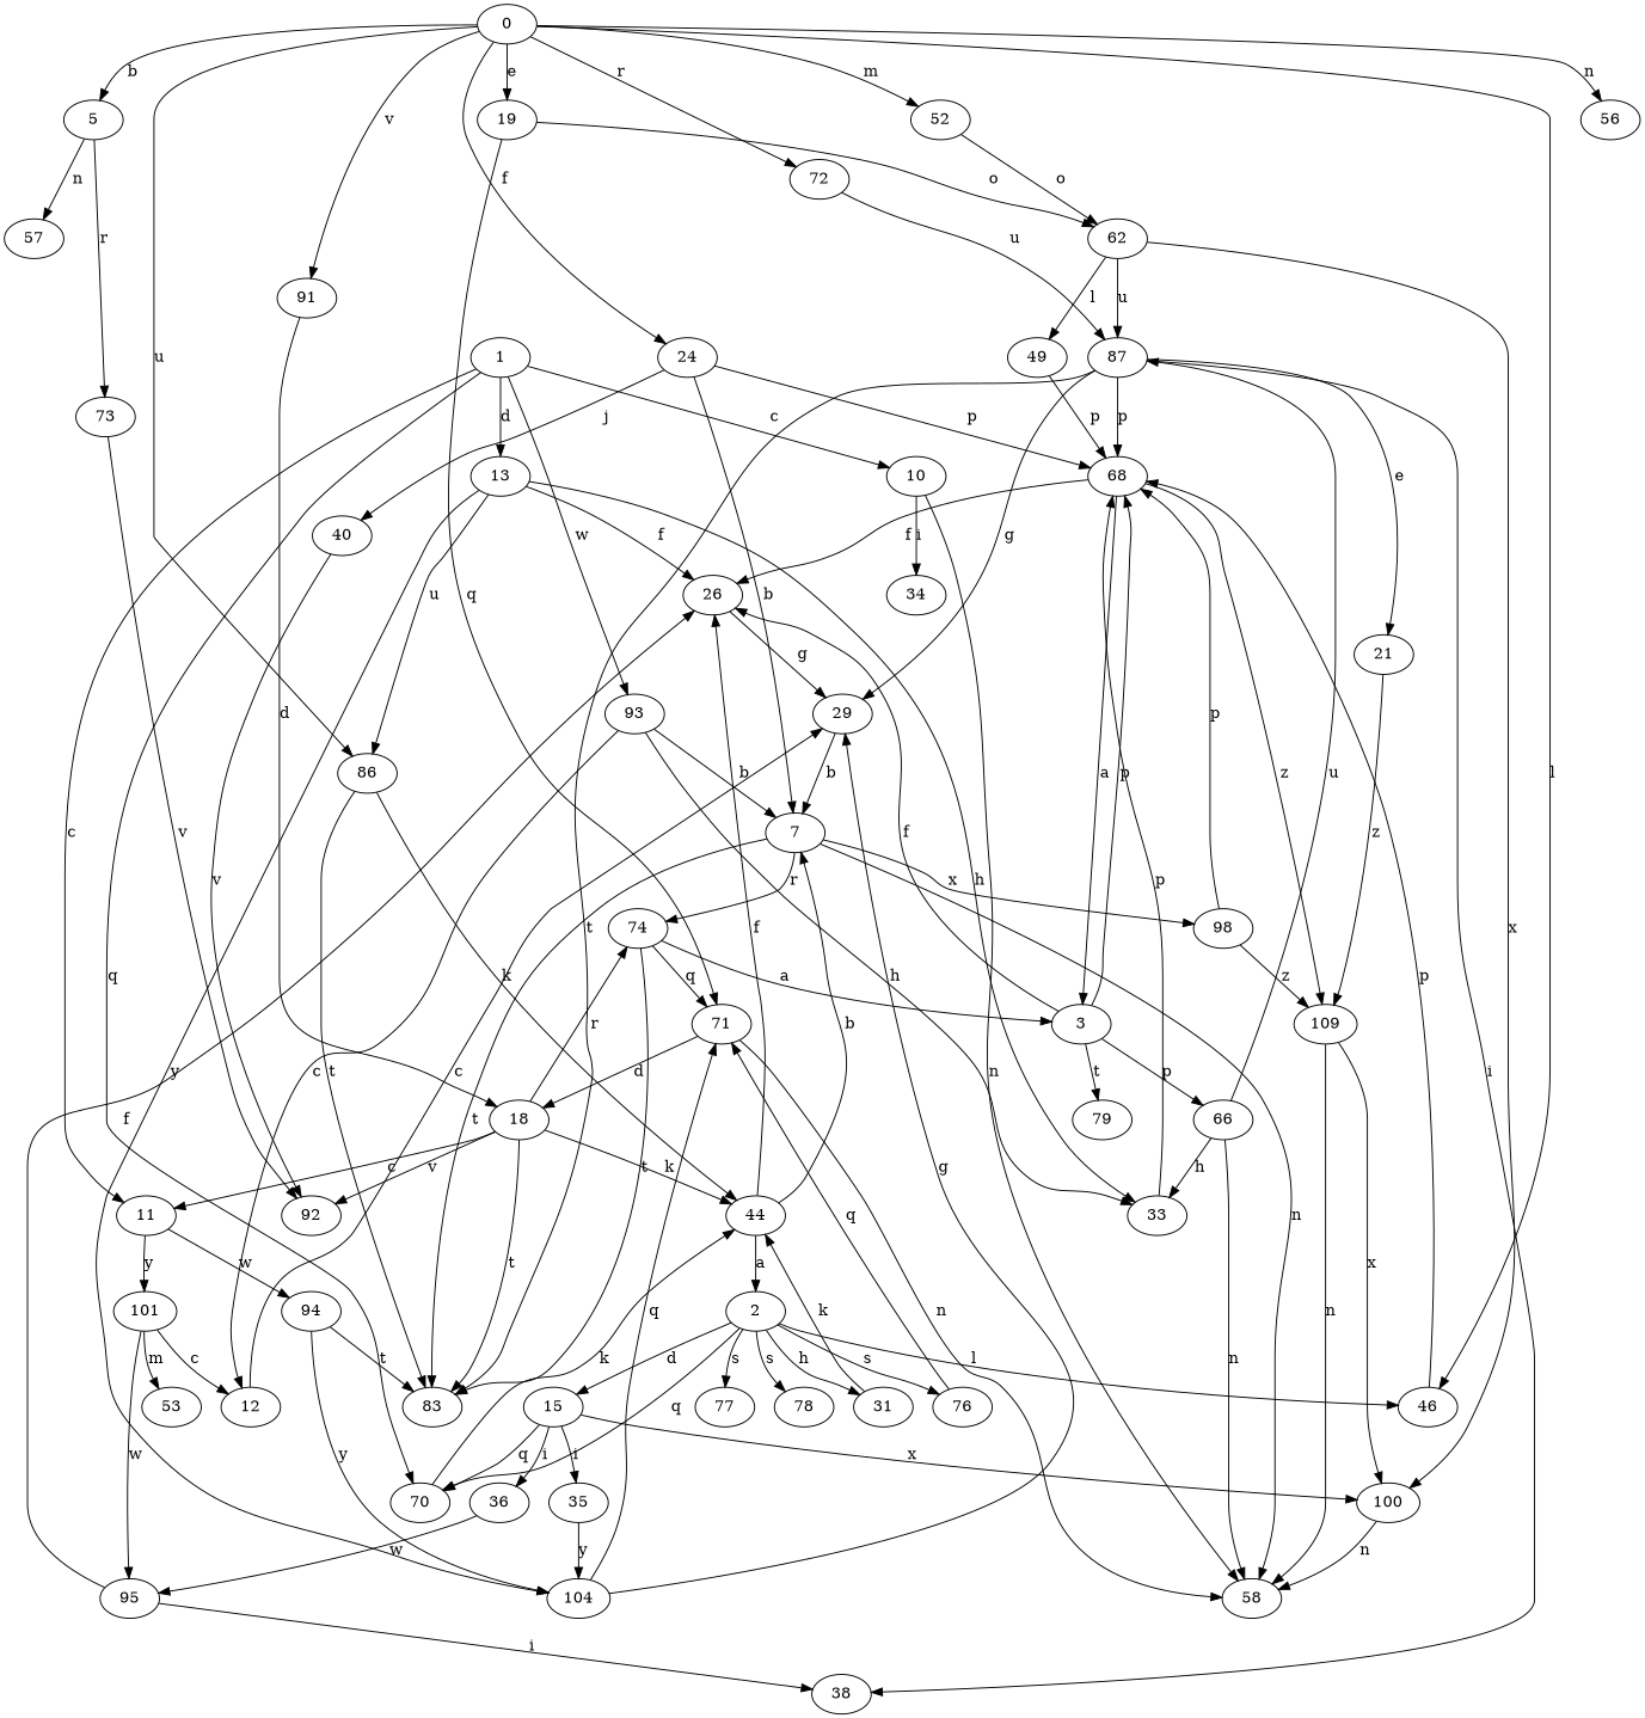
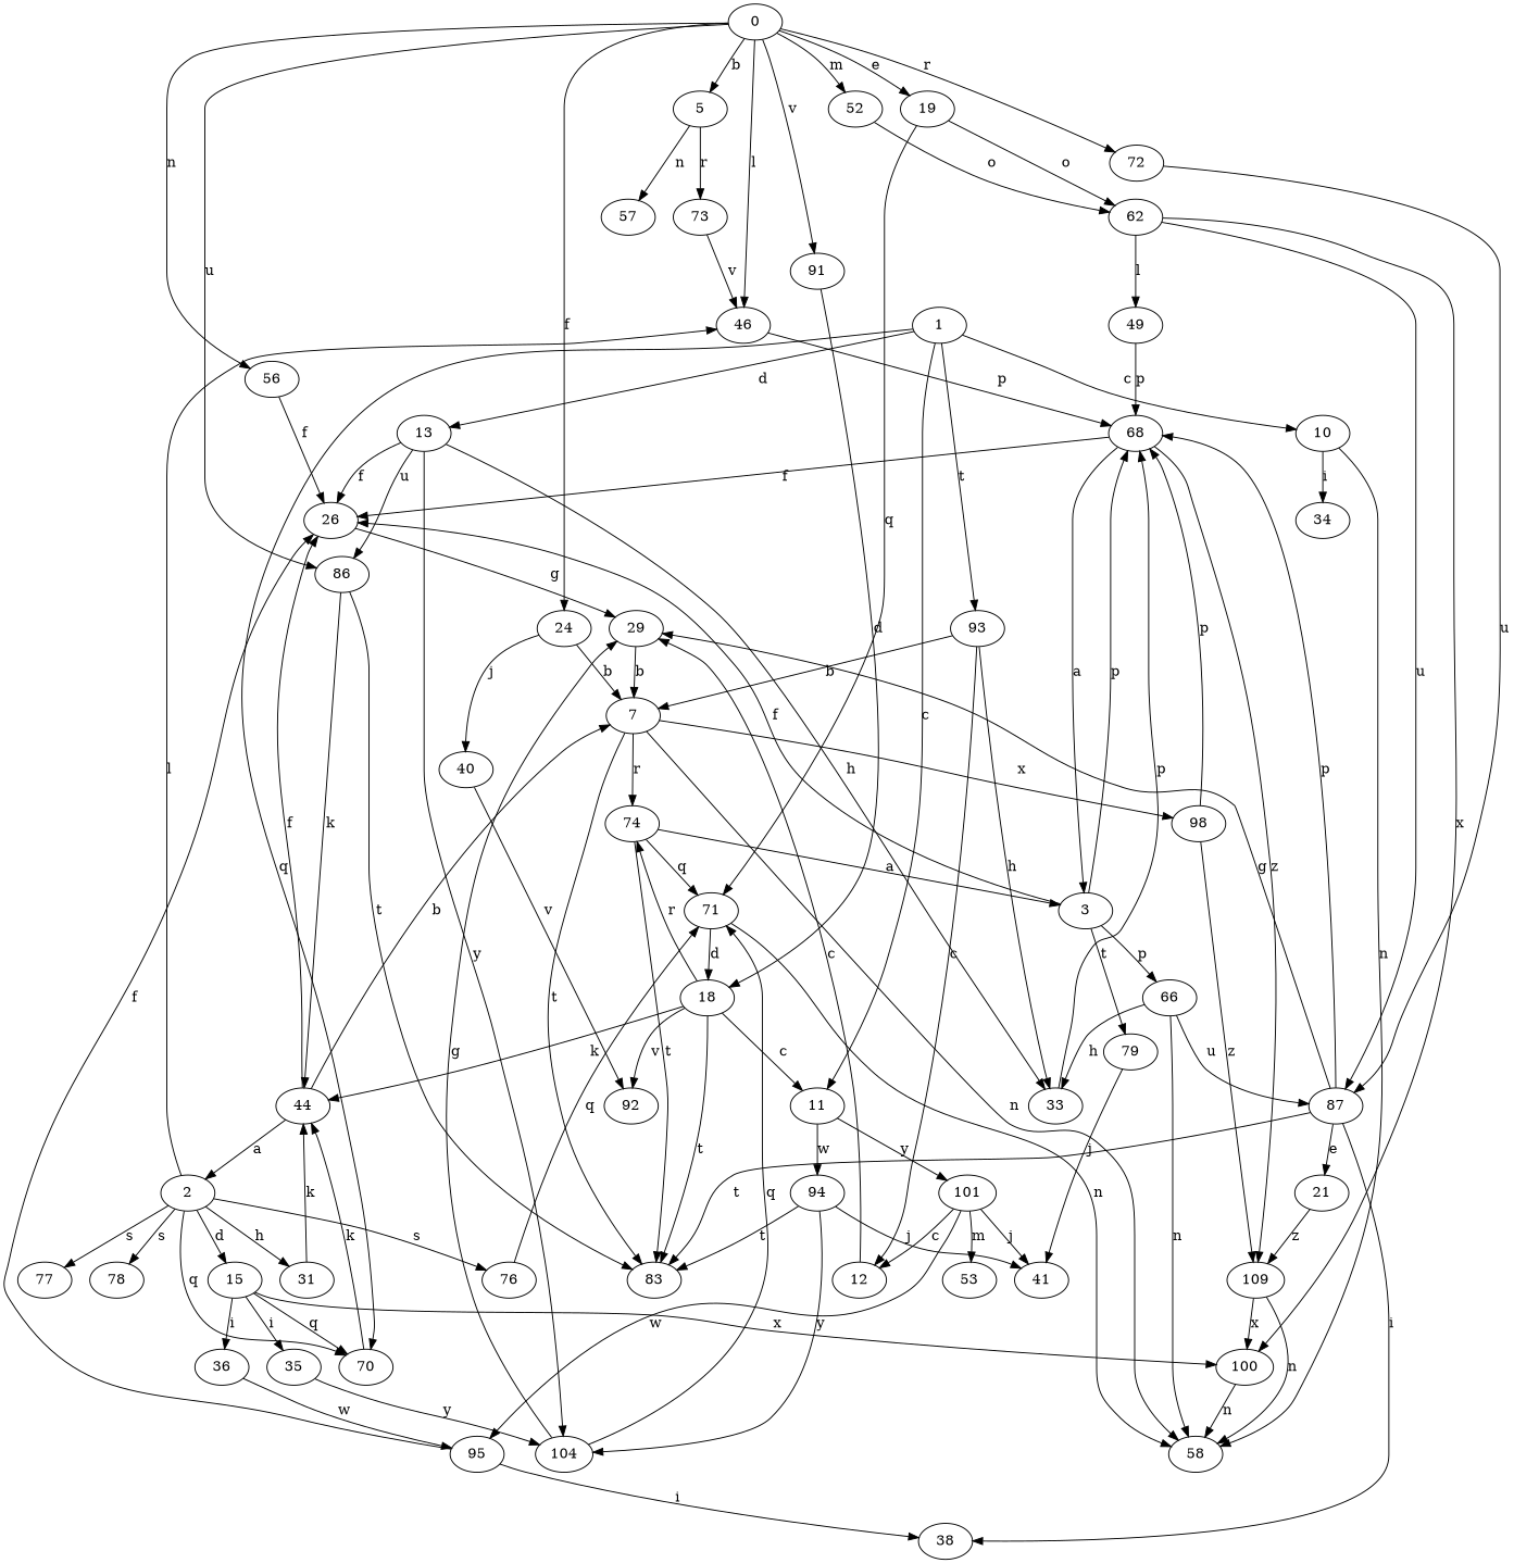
  strict digraph {
    0
    5
    19
    n4 [label=24]
    46
    52
    56
    72
    86
    91
    57
    73
    62
    71
    68
    7
    40
    26
    87
    83
    44
    18
    1
    10
    11
    13
    70
    93
    58
    34
    94
    101
    33
    104
    12
    2
    15
    31
    76
    77
    78
    35
    36
    100
    3
    66
    79
    29
    109
+   41
    92
    74
    98
    95
    53
    49
    21
    38
    0 -> 5 [label=b]
    0 -> 19 [label=e]
    0 -> n4 [label=f]
    0 -> 46 [label=l]
    0 -> 52 [label=m]
    0 -> 56 [label=n]
    0 -> 72 [label=r]
    0 -> 86 [label=u]
    0 -> 91 [label=v]
    5 -> 57 [label=n]
    5 -> 73 [label=r]
    19 -> 62 [label=o]
    19 -> 71 [label=q]
-   n4 -> 68 [label=p]
    n4 -> 7 [label=b]
    n4 -> 40 [label=j]
    46 -> 68 [label=p]
    52 -> 62 [label=o]
+   56 -> 26 [label=f]
    72 -> 87 [label=u]
    86 -> 83 [label=t]
    86 -> 44 [label=k]
    91 -> 18 [label=d]
-   73 -> 92 [label=v]
+   73 -> 46 [label=v]
    62 -> 87 [label=u]
    62 -> 100 [label=x]
    62 -> 49 [label=l]
    71 -> 18 [label=d]
    71 -> 58 [label=n]
    68 -> 26 [label=f]
    68 -> 3 [label=a]
    68 -> 109 [label=z]
    7 -> 83 [label=t]
    7 -> 58 [label=n]
    7 -> 74 [label=r]
    7 -> 98 [label=x]
    40 -> 92 [label=v]
    26 -> 29 [label=g]
    87 -> 68 [label=p]
    87 -> 83 [label=t]
    87 -> 29 [label=g]
    87 -> 21 [label=e]
    87 -> 38 [label=i]
    44 -> 7 [label=b]
    44 -> 26 [label=f]
    44 -> 2 [label=a]
    18 -> 83 [label=t]
    18 -> 44 [label=k]
    18 -> 11 [label=c]
    18 -> 92 [label=v]
    18 -> 74 [label=r]
    1 -> 10 [label=c]
    1 -> 11 [label=c]
    1 -> 13 [label=d]
    1 -> 70 [label=q]
-   1 -> 93 [label=w]
+   1 -> 93 [label=t]
    10 -> 58 [label=n]
    10 -> 34 [label=i]
    11 -> 94 [label=w]
    11 -> 101 [label=y]
    13 -> 86 [label=u]
    13 -> 26 [label=f]
    13 -> 33 [label=h]
    13 -> 104 [label=y]
    70 -> 44 [label=k]
    93 -> 7 [label=b]
    93 -> 33 [label=h]
    93 -> 12 [label=c]
    94 -> 83 [label=t]
    94 -> 104 [label=y]
+   94 -> 41 [label=j]
    101 -> 12 [label=c]
+   101 -> 41 [label=j]
    101 -> 95 [label=w]
    101 -> 53 [label=m]
    33 -> 68 [label=p]
    104 -> 71 [label=q]
    104 -> 29 [label=g]
    12 -> 29 [label=c]
    2 -> 46 [label=l]
    2 -> 70 [label=q]
    2 -> 15 [label=d]
    2 -> 31 [label=h]
    2 -> 76 [label=s]
    2 -> 77 [label=s]
    2 -> 78 [label=s]
    15 -> 70 [label=q]
    15 -> 35 [label=i]
    15 -> 36 [label=i]
    15 -> 100 [label=x]
    31 -> 44 [label=k]
    76 -> 71 [label=q]
    35 -> 104 [label=y]
    36 -> 95 [label=w]
    100 -> 58 [label=n]
    3 -> 68 [label=p]
    3 -> 26 [label=f]
    3 -> 66 [label=p]
    3 -> 79 [label=t]
    66 -> 87 [label=u]
    66 -> 58 [label=n]
    66 -> 33 [label=h]
+   79 -> 41 [label=j]
    29 -> 7 [label=b]
    109 -> 58 [label=n]
    109 -> 100 [label=x]
    74 -> 71 [label=q]
    74 -> 83 [label=t]
    74 -> 3 [label=a]
    98 -> 68 [label=p]
    98 -> 109 [label=z]
    95 -> 26 [label=f]
    95 -> 38 [label=i]
    49 -> 68 [label=p]
    21 -> 109 [label=z]
  }
